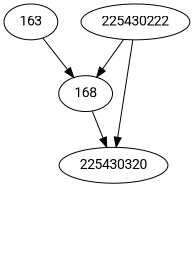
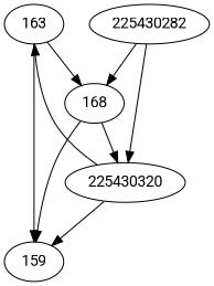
  strict digraph {
    fontname=Roboto
    node [fontname=Roboto]
    edge [fontname=Roboto]
    n1 [label=163]
    n2 [label=168]
+   159
    n4 [label=225430320]
-   225430222
+   225430222 [label=225430282]
    n1 -> n2
+   n1 -> 159
+   n2 -> 159
    n2 -> n4
+   n4 -> n1
+   n4 -> 159
    225430222 -> n2
    225430222 -> n4
  }
